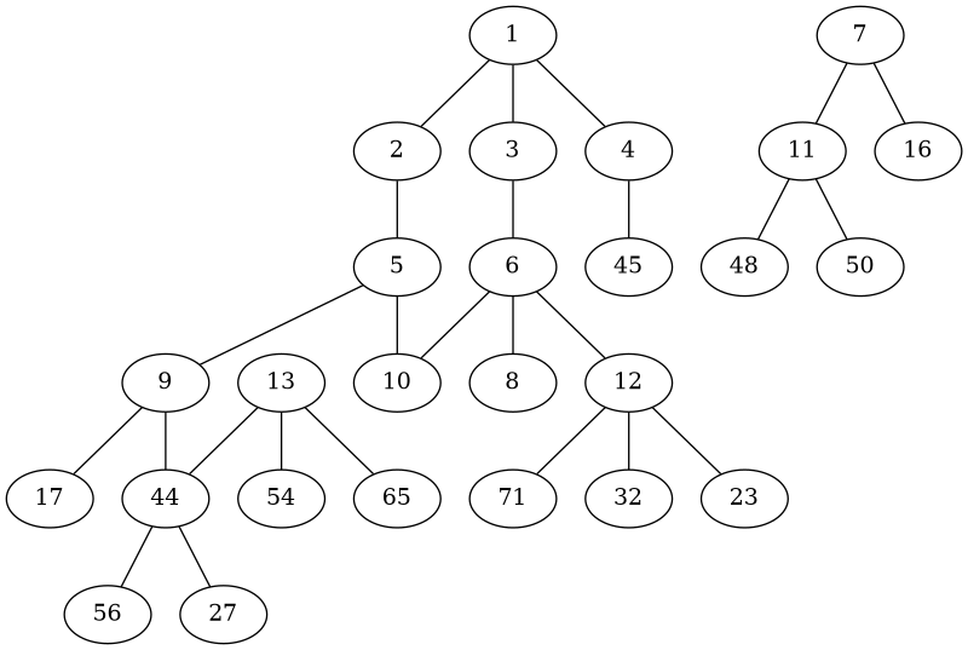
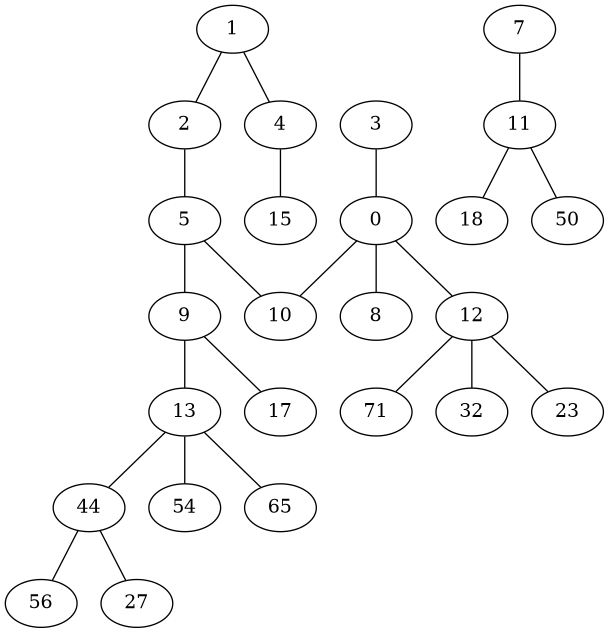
  graph {
    node [chem=H]
    edge [valence=1]
    1 [chem=C]
    2 [chem=N]
    3 [chem=N]
    4 [chem=N]
    5 [chem=C]
-   6 [chem=C]
-   15 [label=45]
+   6 [chem=C label=0]
+   15
    9 [chem=N]
    10 [chem=Cl]
    8 [chem=N]
    12 [chem=C]
    7 [chem=C]
    11 [chem=C]
-   16
    13 [chem=C]
    17
-   18 [label=48]
+   18
    n18 [label=50]
    n19 [label=71]
    n20 [label=32]
    23
    n22 [chem=C label=44]
    n23 [label=54]
    n24 [label=65]
    n25 [label=56]
    27
    1 -- 2
-   1 -- 3 [valence=2]
    1 -- 4
    2 -- 5 [valence=2]
    3 -- 6
    4 -- 15
    5 -- 9
    5 -- 10
    6 -- 10
    6 -- 8 [valence=2]
    6 -- 12
-   9 -- n22
+   9 -- 13
    9 -- 17
    12 -- n19
    12 -- n20
    12 -- 23
    7 -- 11
-   7 -- 16
    11 -- 18
    11 -- n18
    13 -- n22
    13 -- n23
    13 -- n24
    n22 -- n25
    n22 -- 27
  }
